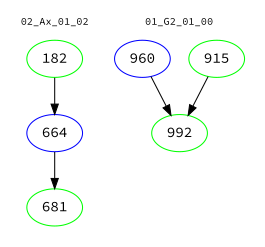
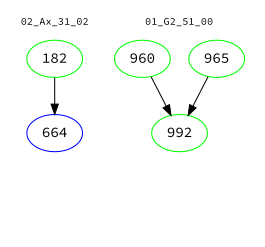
  digraph {
    fontname="Source Code Pro"
    node [color=green fontname="Source Code Pro"]
    edge [color=black fontname="Source Code Pro"]
    n1 [label=182]
    n2 [color=blue label=664]
-   n3 [label=681]
-   n4 [label=915]
-   n5 [color=blue label=960]
+   n4 [label=965]
+   n5 [label=960]
    n6 [label=992]
    subgraph cluster_1 {
      color=white
      fontsize=10
-     label="02_Ax_01_02"
+     label="02_Ax_31_02"
      n1
      n2
-     n3
    }
    subgraph cluster_2 {
      color=white
      fontsize=10
-     label="01_G2_01_00"
+     label="01_G2_51_00"
      n4
      n5
      n6
    }
    n1 -> n2
-   n2 -> n3
    n4 -> n6
    n5 -> n6
  }
